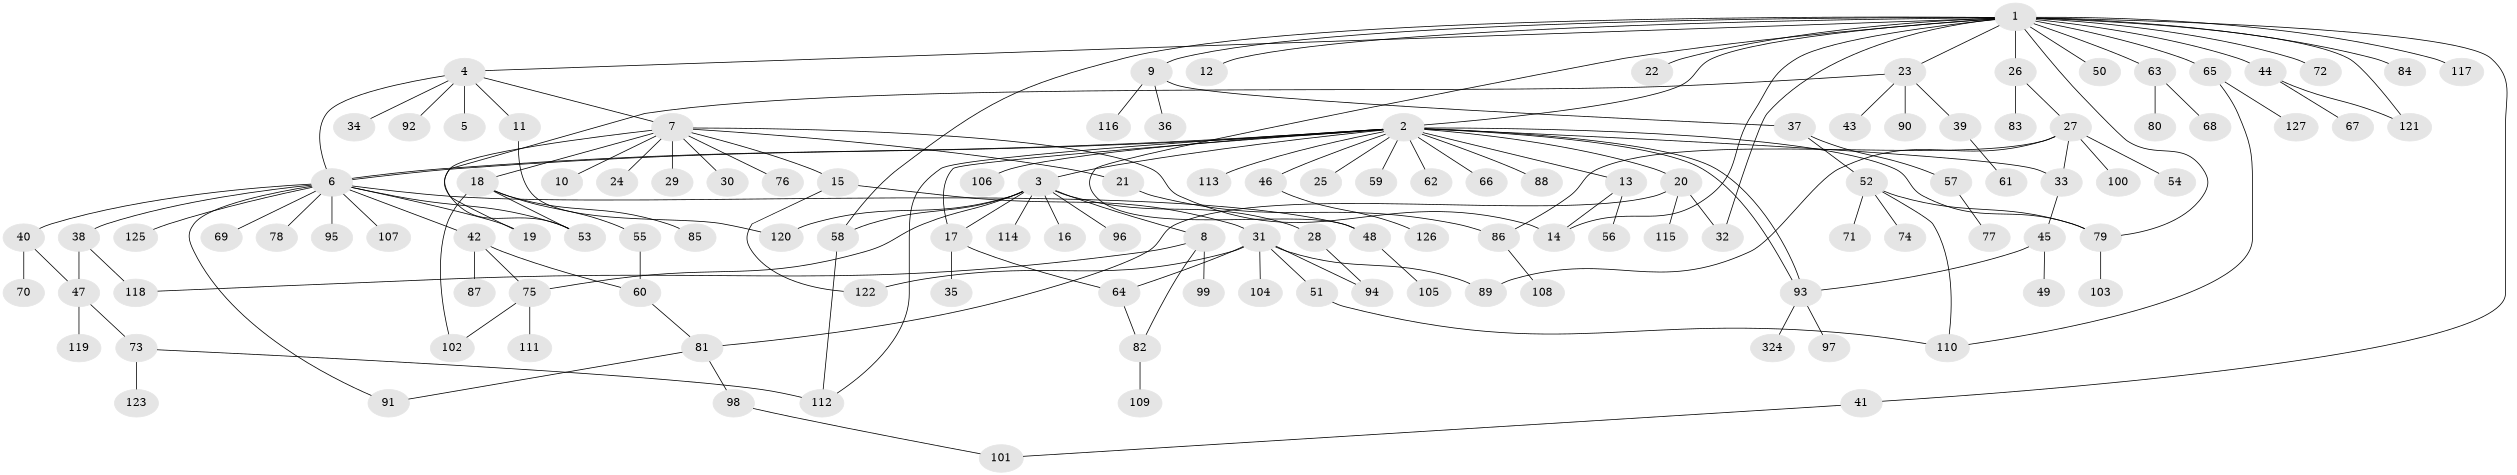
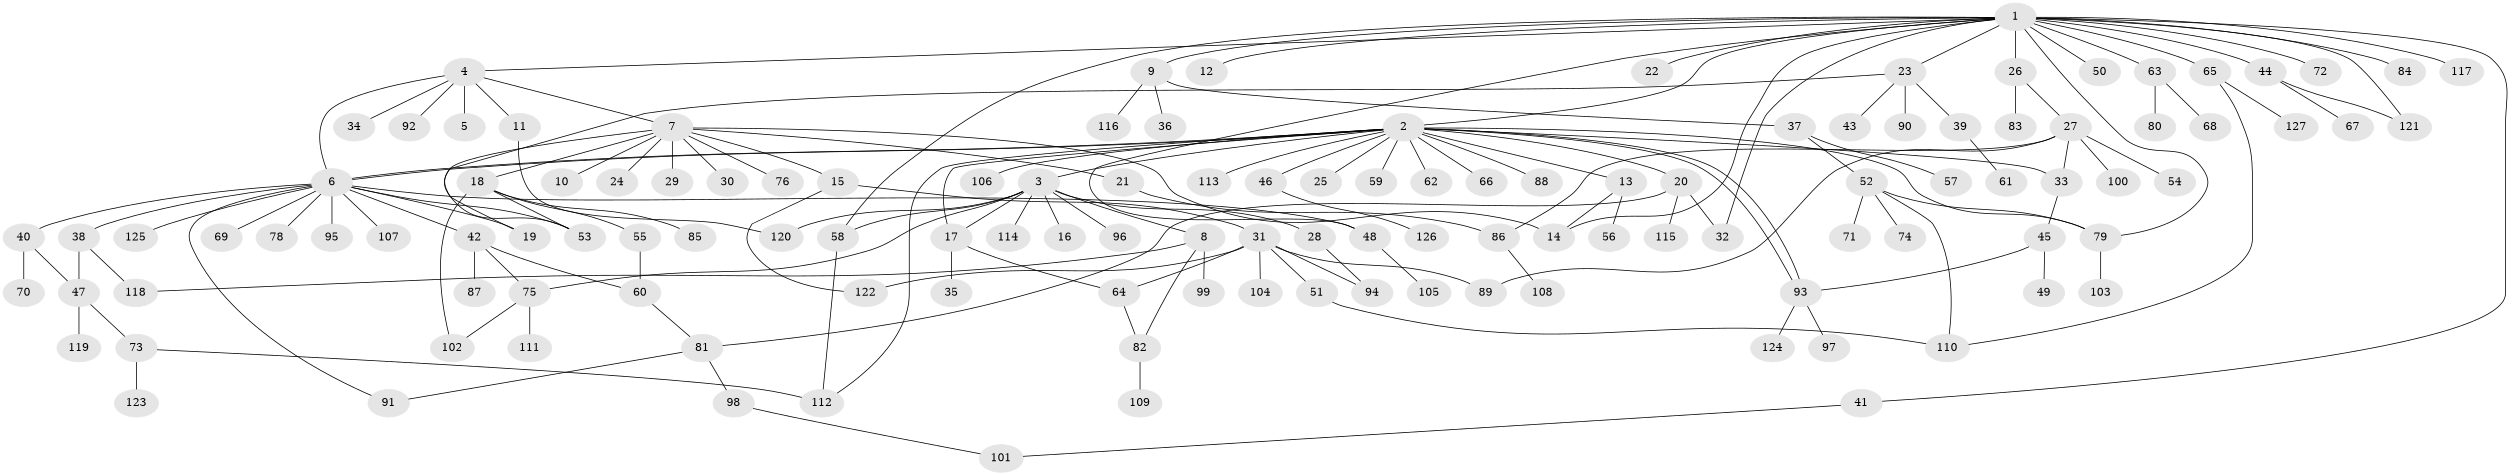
  graph {
    node [color=gray90 style=filled]
    1
    2
    4
    9
    12
    14
    22
    23
    26
    32
    41
    44
    48
    50
    58
    63
    65
    72
    79
    84
    117
    121
    3
    6
    13
    17
    20
    25
    33
    46
    59
    62
    66
    88
    93
    106
    112
    113
    5
    7
    11
    34
    92
    36
    37
    116
    53
    39
    43
    90
    27
    83
    101
    67
    105
    68
    80
    110
    127
    103
    8
    16
    28
    75
    96
    114
    120
    19
    38
    40
    42
    69
    78
    91
    95
    107
    125
    56
    35
    64
    81
    115
    45
    126
    97
-   124 [label=324]
+   124
    82
    99
    118
    94
    102
    111
    10
    15
    18
    21
    24
    29
    30
    76
    47
    70
    60
    87
    31
    122
    55
    85
    86
    109
    52
    57
    89
    51
    104
    98
    108
    61
    54
    100
    49
    71
    74
-   77
    73
    119
    123
    1 -- 2
    1 -- 4
    1 -- 9
    1 -- 12
    1 -- 14
    1 -- 22
    1 -- 23
    1 -- 26
    1 -- 32
    1 -- 41
    1 -- 44
    1 -- 48
    1 -- 50
    1 -- 58
    1 -- 63
    1 -- 65
    1 -- 72
    1 -- 79
    1 -- 84
    1 -- 117
    1 -- 121
    2 -- 79
    2 -- 3
    2 -- 6
    2 -- 6
    2 -- 13
    2 -- 17
    2 -- 20
    2 -- 25
    2 -- 33
    2 -- 46
    2 -- 59
    2 -- 62
    2 -- 66
    2 -- 88
    2 -- 93
    2 -- 93
    2 -- 106
    2 -- 112
    2 -- 113
    4 -- 6
    4 -- 5
    4 -- 7
    4 -- 11
    4 -- 34
    4 -- 92
    9 -- 36
    9 -- 37
    9 -- 116
    23 -- 53
    23 -- 39
    23 -- 43
    23 -- 90
    26 -- 27
    26 -- 83
    41 -- 101
    44 -- 121
    44 -- 67
    48 -- 105
    58 -- 112
    63 -- 68
    63 -- 80
    65 -- 110
    65 -- 127
    79 -- 103
    3 -- 58
    3 -- 17
    3 -- 8
    3 -- 16
    3 -- 28
    3 -- 75
    3 -- 96
    3 -- 114
    3 -- 120
    6 -- 48
    6 -- 53
    6 -- 19
    6 -- 38
    6 -- 40
    6 -- 42
    6 -- 69
    6 -- 78
    6 -- 91
    6 -- 95
    6 -- 107
    6 -- 125
    13 -- 14
    13 -- 56
    17 -- 35
    17 -- 64
    20 -- 32
    20 -- 81
    20 -- 115
    33 -- 45
    46 -- 126
    93 -- 97
    93 -- 124
    7 -- 14
    7 -- 19
    7 -- 10
    7 -- 15
    7 -- 18
    7 -- 21
    7 -- 24
    7 -- 29
    7 -- 30
    7 -- 76
    11 -- 120
    37 -- 52
    37 -- 57
    39 -- 61
    27 -- 33
    27 -- 86
    27 -- 89
    27 -- 54
    27 -- 100
    8 -- 82
    8 -- 99
    8 -- 118
    28 -- 94
    75 -- 102
    75 -- 111
    38 -- 118
    38 -- 47
    40 -- 47
    40 -- 70
    42 -- 75
    42 -- 60
    42 -- 87
    64 -- 82
    81 -- 91
    81 -- 98
    45 -- 93
    45 -- 49
    82 -- 109
    15 -- 31
    15 -- 122
    18 -- 53
    18 -- 102
    18 -- 55
    18 -- 85
    21 -- 86
    47 -- 73
    47 -- 119
    60 -- 81
    31 -- 64
    31 -- 94
    31 -- 122
    31 -- 89
    31 -- 51
    31 -- 104
    55 -- 60
    86 -- 108
    52 -- 79
    52 -- 110
    52 -- 71
    52 -- 74
-   57 -- 77
    51 -- 110
    98 -- 101
    73 -- 112
    73 -- 123
  }
